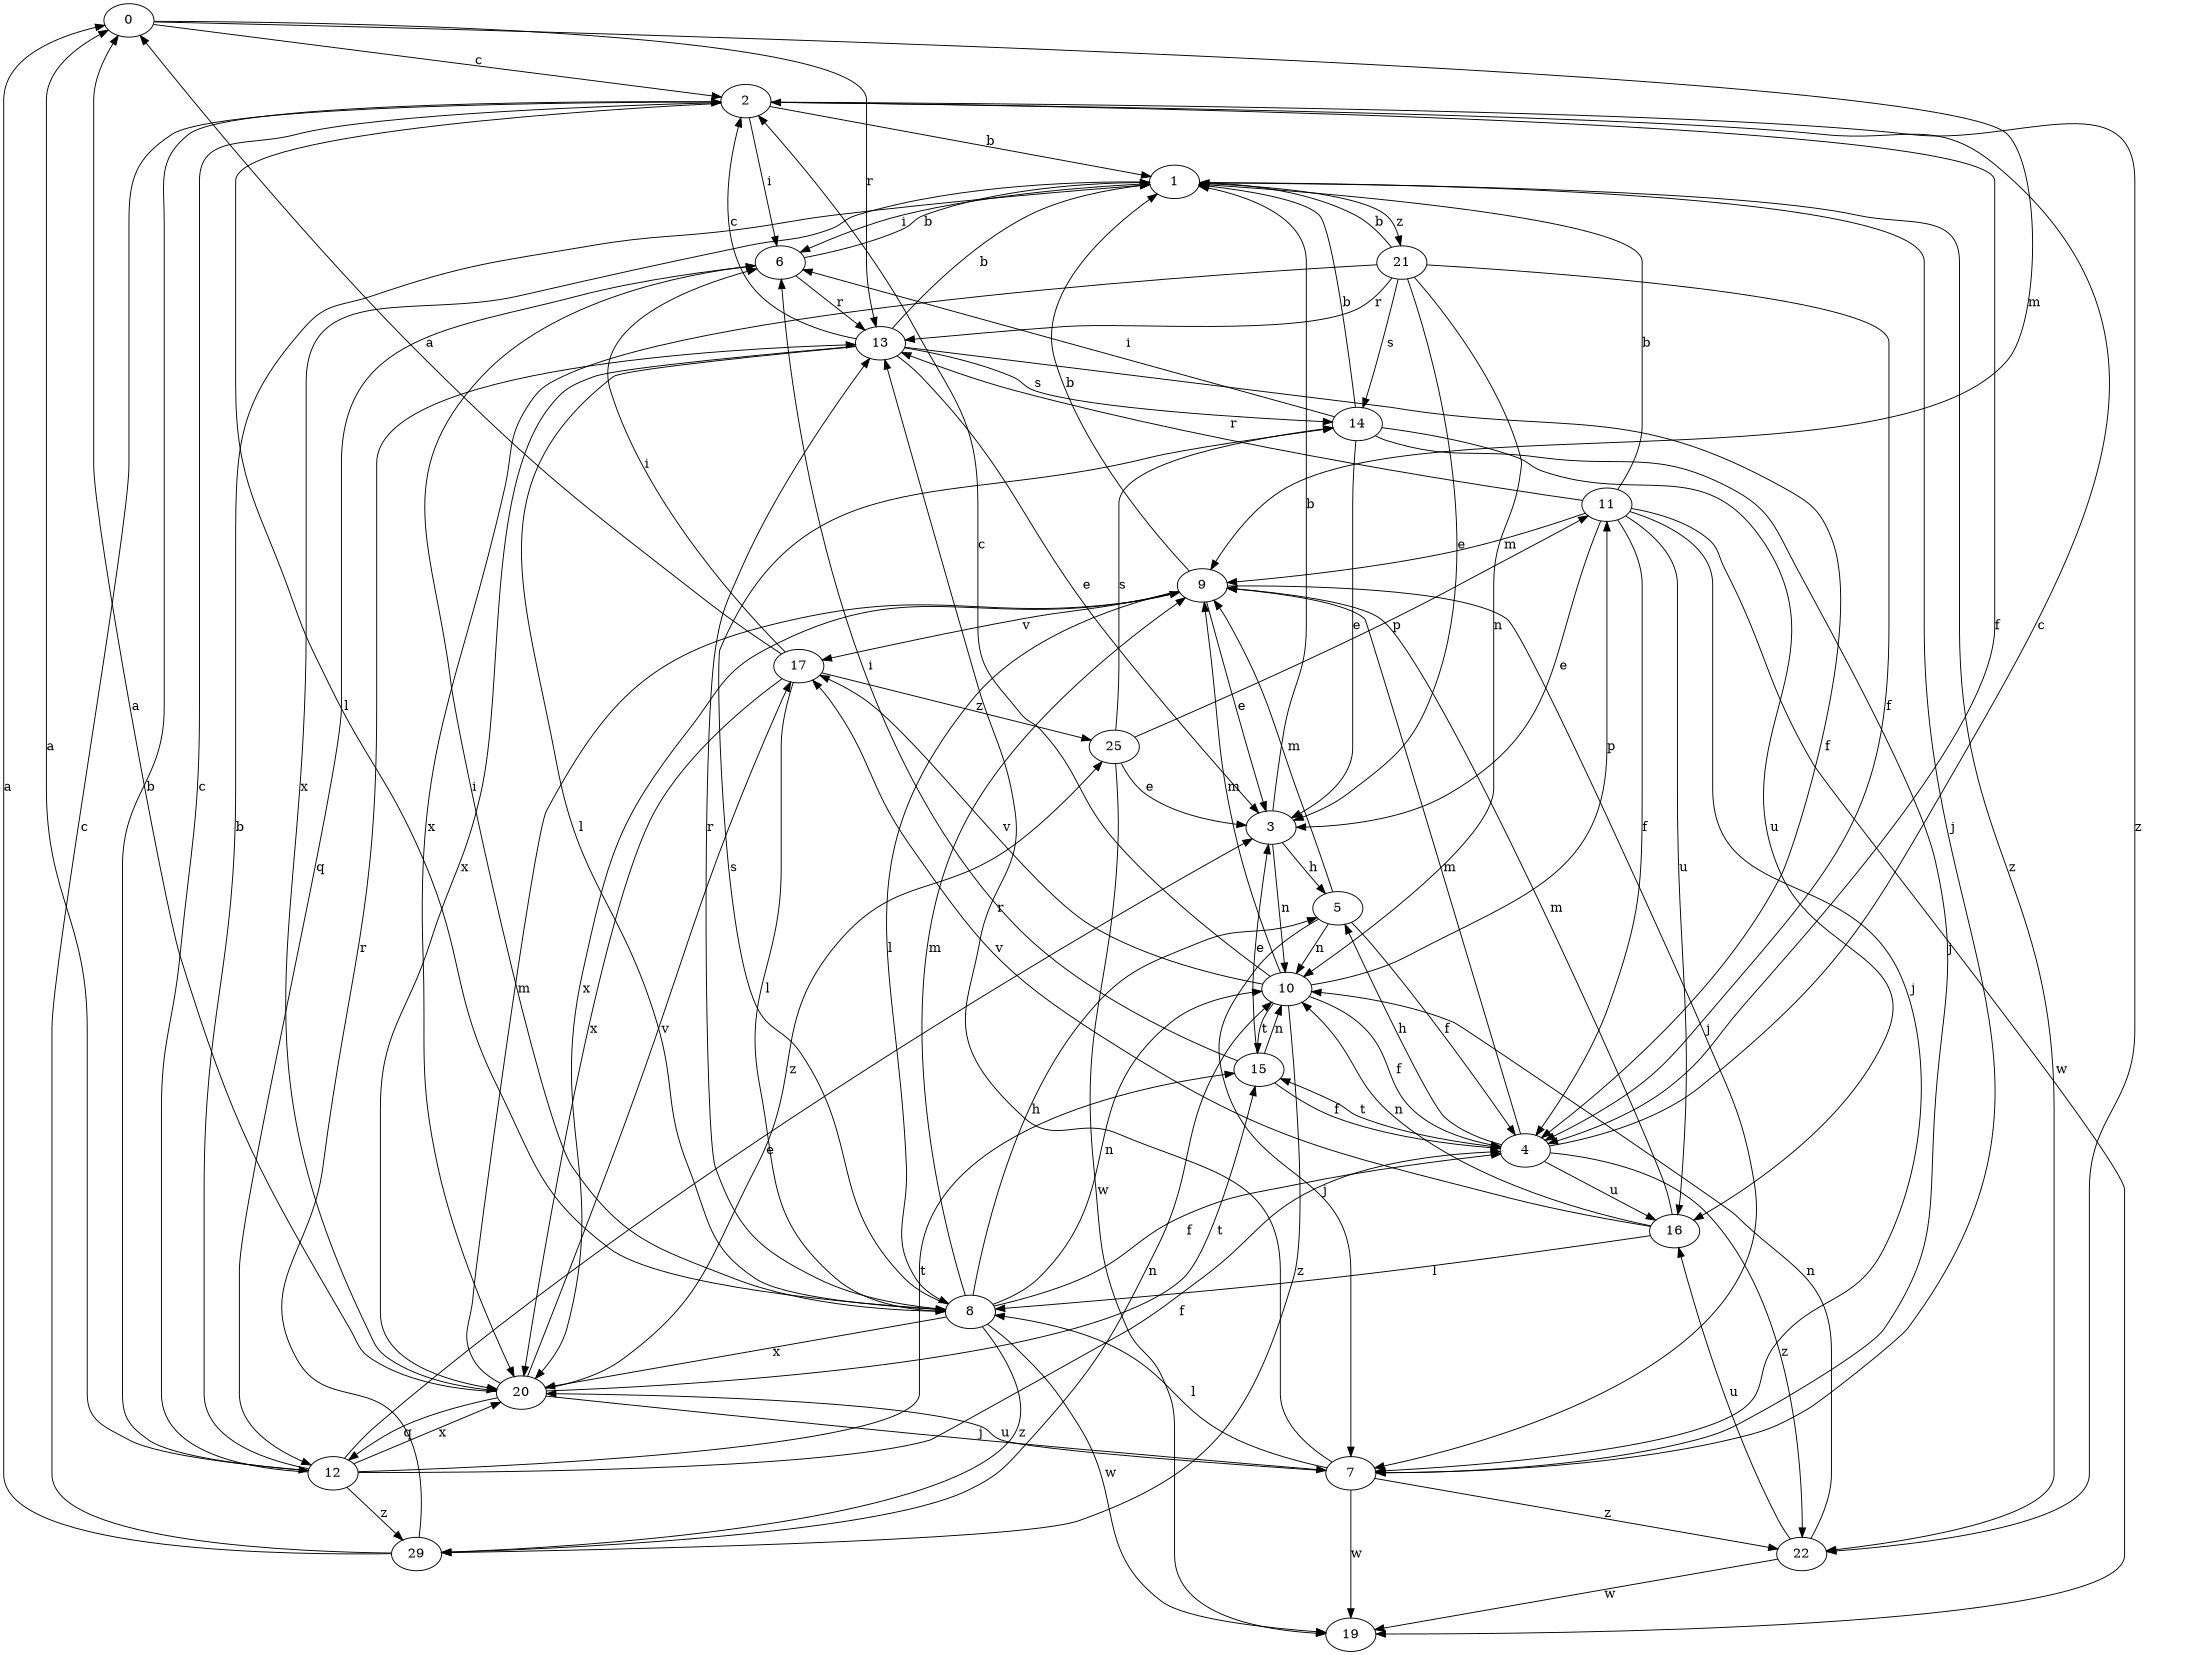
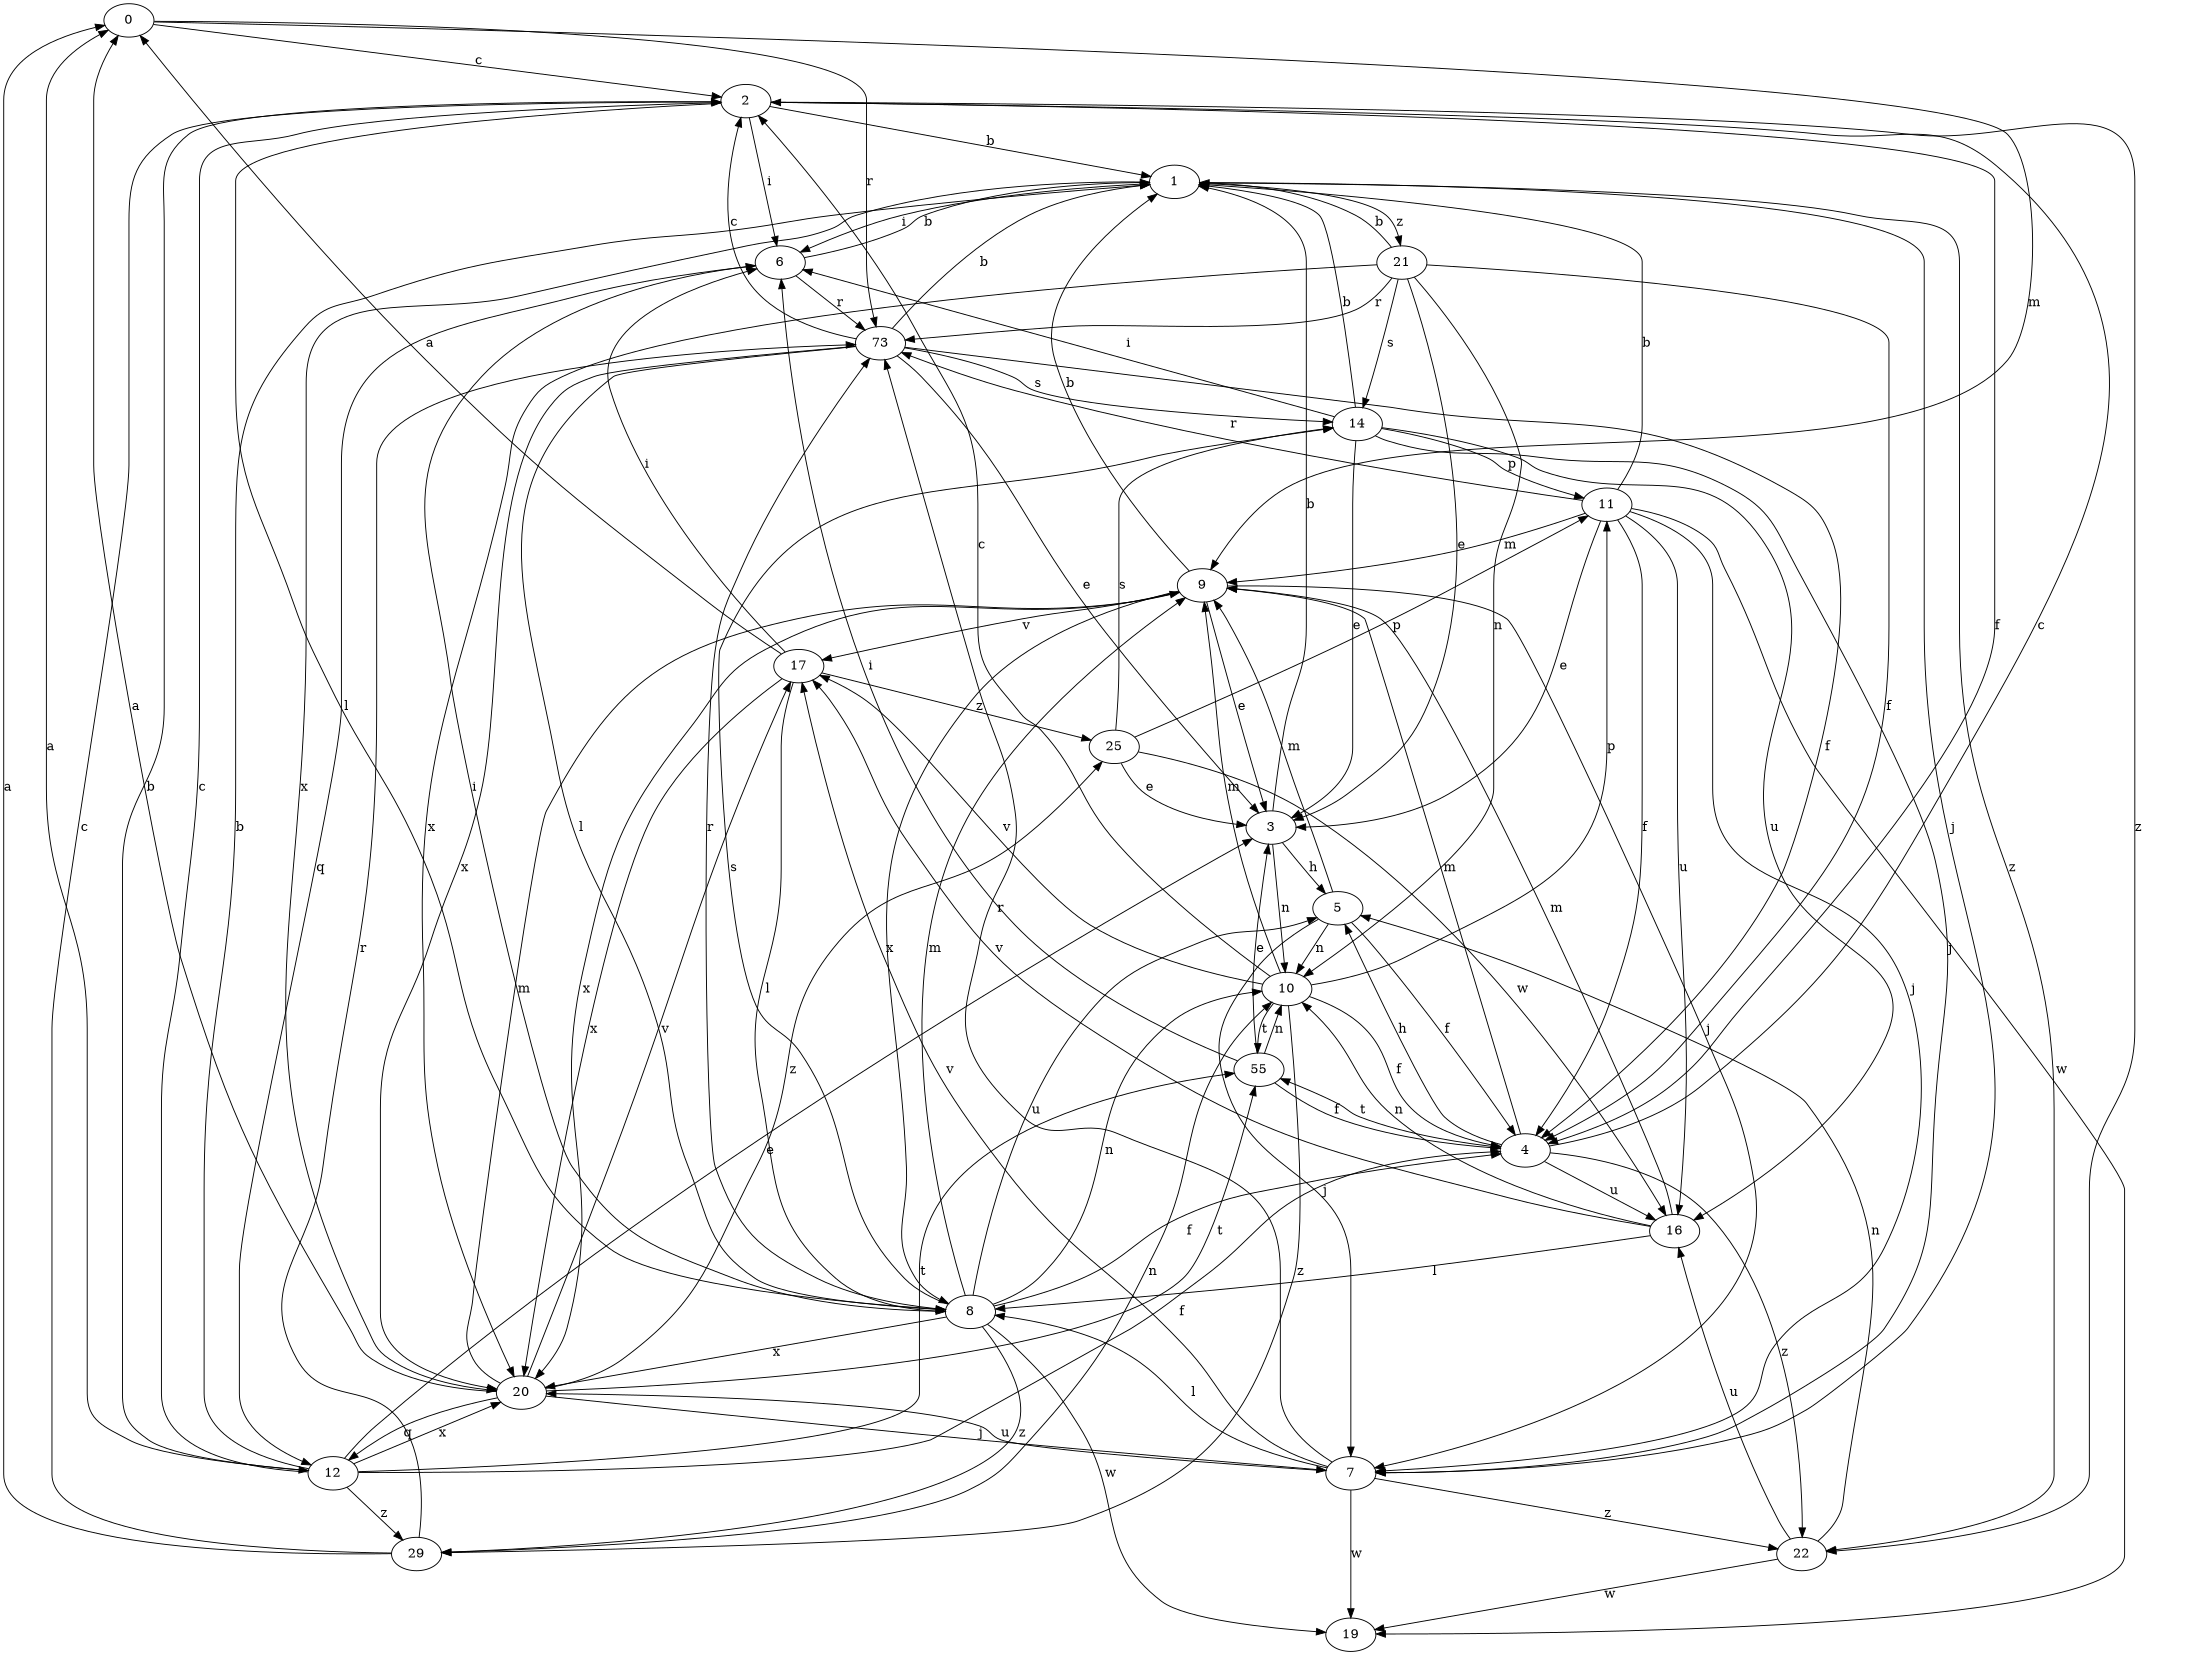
  strict digraph {
    0
    2
    9
-   13
+   13 [label=73]
    1
    6
    22
    4
    8
    12
    7
    20
    3
    17
    14
    21
    19
-   15
+   15 [label=55]
    25
    10
    16
    5
    n23 [label=29]
    11
    0 -> 2 [label=c]
    0 -> 9 [label=m]
    0 -> 13 [label=r]
    2 -> 1 [label=b]
    2 -> 6 [label=i]
    2 -> 22 [label=z]
    2 -> 4 [label=f]
    2 -> 8 [label=l]
    2 -> 12 [label=b]
    9 -> 1 [label=b]
-   9 -> 8 [label=l]
+   9 -> 8 [label=x]
    9 -> 7 [label=j]
    9 -> 20 [label=x]
    9 -> 3 [label=e]
    9 -> 17 [label=v]
    13 -> 2 [label=c]
    13 -> 1 [label=b]
    13 -> 4 [label=f]
    13 -> 8 [label=l]
    13 -> 20 [label=x]
    13 -> 3 [label=e]
    13 -> 14 [label=s]
    1 -> 6 [label=i]
    1 -> 22 [label=z]
    1 -> 7 [label=j]
    1 -> 20 [label=x]
    1 -> 21 [label=z]
    6 -> 13 [label=r]
    6 -> 1 [label=b]
    6 -> 12 [label=q]
    22 -> 19 [label=w]
-   22 -> 10 [label=n]
+   22 -> 5 [label=n]
    22 -> 16 [label=u]
    4 -> 2 [label=c]
    4 -> 9 [label=m]
    4 -> 22 [label=z]
    4 -> 15 [label=t]
    4 -> 16 [label=u]
    4 -> 5 [label=h]
    8 -> 9 [label=m]
    8 -> 13 [label=r]
    8 -> 6 [label=i]
    8 -> 4 [label=f]
    8 -> 20 [label=x]
    8 -> 14 [label=s]
    8 -> 19 [label=w]
    8 -> 10 [label=n]
-   8 -> 5 [label=h]
+   8 -> 5 [label=u]
    8 -> n23 [label=z]
    12 -> 0 [label=a]
    12 -> 2 [label=c]
    12 -> 1 [label=b]
    12 -> 4 [label=f]
    12 -> 20 [label=x]
    12 -> 3 [label=e]
    12 -> 15 [label=t]
    12 -> n23 [label=z]
    7 -> 13 [label=r]
    7 -> 22 [label=z]
    7 -> 8 [label=l]
    7 -> 20 [label=u]
+   7 -> 17 [label=v]
    7 -> 19 [label=w]
    20 -> 0 [label=a]
    20 -> 9 [label=m]
    20 -> 12 [label=q]
    20 -> 7 [label=j]
    20 -> 17 [label=v]
    20 -> 15 [label=t]
    20 -> 25 [label=z]
    3 -> 1 [label=b]
    3 -> 10 [label=n]
    3 -> 5 [label=h]
    17 -> 0 [label=a]
    17 -> 6 [label=i]
    17 -> 8 [label=l]
    17 -> 20 [label=x]
    17 -> 25 [label=z]
    14 -> 1 [label=b]
    14 -> 6 [label=i]
    14 -> 7 [label=j]
    14 -> 3 [label=e]
    14 -> 16 [label=u]
+   14 -> 11 [label=p]
    21 -> 13 [label=r]
    21 -> 1 [label=b]
    21 -> 4 [label=f]
    21 -> 20 [label=x]
    21 -> 3 [label=e]
    21 -> 14 [label=s]
    21 -> 10 [label=n]
    15 -> 6 [label=i]
    15 -> 4 [label=f]
    15 -> 3 [label=e]
    15 -> 10 [label=n]
    25 -> 3 [label=e]
    25 -> 14 [label=s]
-   25 -> 19 [label=w]
+   25 -> 16 [label=w]
    25 -> 11 [label=p]
    10 -> 2 [label=c]
    10 -> 9 [label=m]
    10 -> 4 [label=f]
    10 -> 17 [label=v]
    10 -> 15 [label=t]
    10 -> n23 [label=z]
    10 -> 11 [label=p]
    16 -> 9 [label=m]
    16 -> 8 [label=l]
    16 -> 17 [label=v]
    16 -> 10 [label=n]
    5 -> 9 [label=m]
    5 -> 4 [label=f]
    5 -> 7 [label=j]
    5 -> 10 [label=n]
    n23 -> 0 [label=a]
    n23 -> 2 [label=c]
    n23 -> 13 [label=r]
    n23 -> 10 [label=n]
    11 -> 9 [label=m]
    11 -> 13 [label=r]
    11 -> 1 [label=b]
    11 -> 4 [label=f]
    11 -> 7 [label=j]
    11 -> 3 [label=e]
    11 -> 19 [label=w]
    11 -> 16 [label=u]
  }
